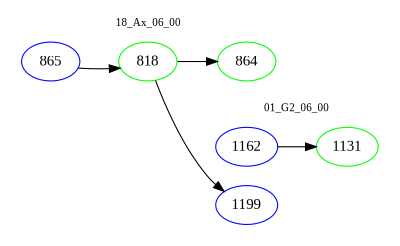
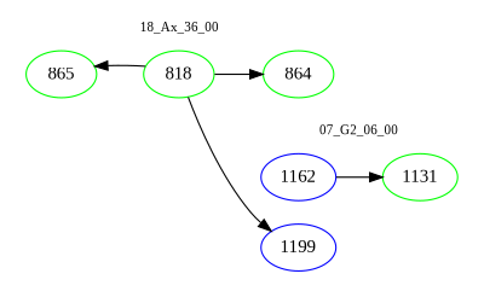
  digraph {
    fontname="Liberation Serif"
    rankdir=LR
    node [color=blue fontname="Liberation Serif"]
    edge [color=black fontname="Liberation Serif"]
-   n1 [label=865]
+   n1 [color=green label=865]
    n2 [color=green label=818]
    n3 [color=green label=864]
    n4 [label=1162]
    n5 [color=green label=1131]
    n6 [label=1199]
    subgraph cluster_1 {
      color=white
      fontsize=10
-     label="18_Ax_06_00"
+     label="18_Ax_36_00"
      n1
      n2
      n3
    }
    subgraph cluster_2 {
      color=white
      fontsize=10
-     label="01_G2_06_00"
+     label="07_G2_06_00"
      n4
      n5
      n6
    }
-   n1 -> n2
+   n2 -> n1
    n2 -> n3
    n2 -> n6
    n4 -> n5
  }
